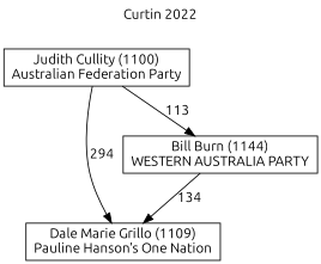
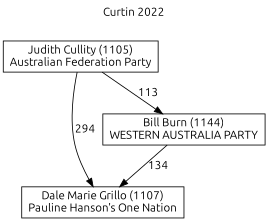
  digraph {
    fontname=Ubuntu
    label="Curtin 2022"
    labelloc=t
    mclimit=10
    node [fontname=Ubuntu shape=box]
    edge [fontname=Ubuntu]
-   n1 [label="Dale Marie Grillo (1109)\nPauline Hanson's One Nation"]
+   n1 [label="Dale Marie Grillo (1107)\nPauline Hanson's One Nation"]
    n2 [label="Bill Burn (1144)\nWESTERN AUSTRALIA PARTY"]
-   n3 [label="Judith Cullity (1100)\nAustralian Federation Party"]
+   n3 [label="Judith Cullity (1105)\nAustralian Federation Party"]
    n2 -> n1 [label=134]
    n3 -> n1 [label=294]
    n3 -> n2 [label=113]
  }
